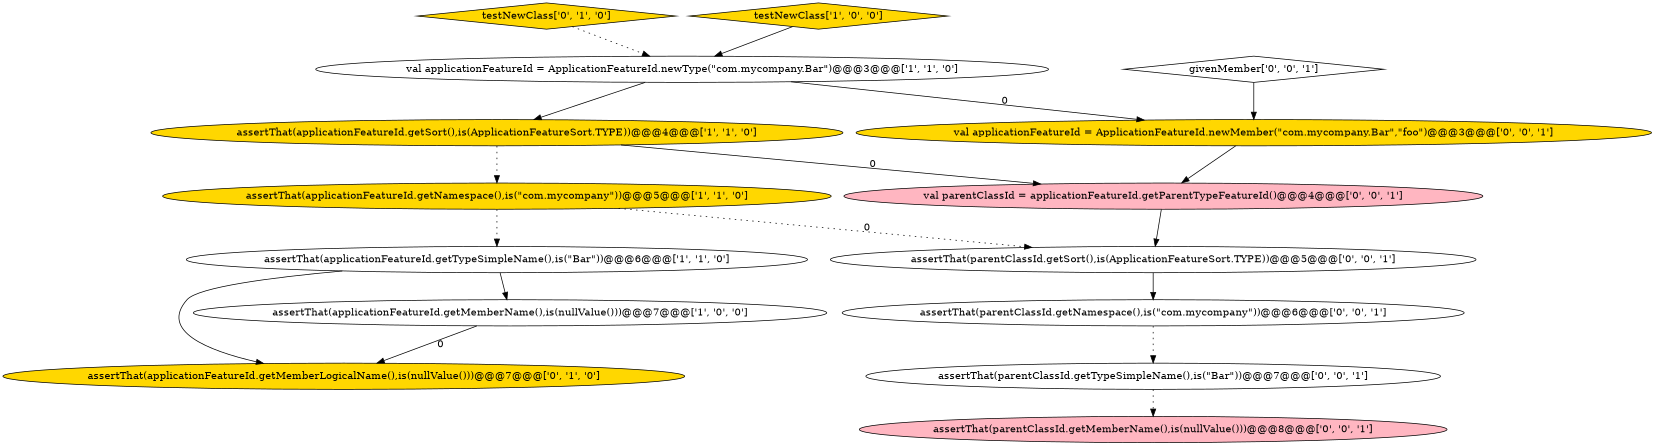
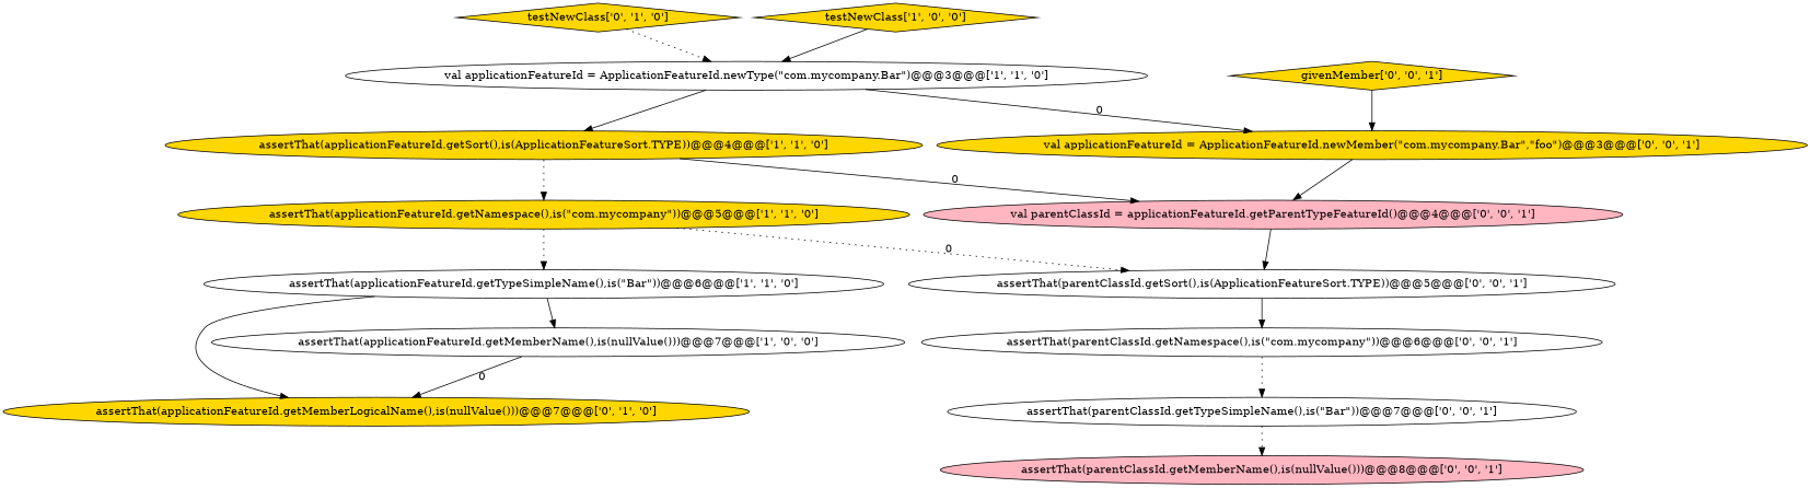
  digraph {
    node [fillcolor=white shape=ellipse style=filled]
    edge [style=solid]
    n1 [fillcolor=gold label="testNewClass['0', '1', '0']" shape=diamond]
    n2 [label="val applicationFeatureId = ApplicationFeatureId.newType(\"com.mycompany.Bar\")@@@3@@@['1', '1', '0']"]
    n3 [fillcolor=gold label="val applicationFeatureId = ApplicationFeatureId.newMember(\"com.mycompany.Bar\",\"foo\")@@@3@@@['0', '0', '1']"]
    n4 [fillcolor=gold label="assertThat(applicationFeatureId.getSort(),is(ApplicationFeatureSort.TYPE))@@@4@@@['1', '1', '0']"]
    n5 [fillcolor=gold label="assertThat(applicationFeatureId.getNamespace(),is(\"com.mycompany\"))@@@5@@@['1', '1', '0']"]
    n6 [label="assertThat(applicationFeatureId.getTypeSimpleName(),is(\"Bar\"))@@@6@@@['1', '1', '0']"]
    n7 [label="assertThat(parentClassId.getSort(),is(ApplicationFeatureSort.TYPE))@@@5@@@['0', '0', '1']"]
    n8 [fillcolor=lightpink label="assertThat(parentClassId.getMemberName(),is(nullValue()))@@@8@@@['0', '0', '1']"]
    n9 [fillcolor=lightpink label="val parentClassId = applicationFeatureId.getParentTypeFeatureId()@@@4@@@['0', '0', '1']"]
    n10 [label="assertThat(parentClassId.getNamespace(),is(\"com.mycompany\"))@@@6@@@['0', '0', '1']"]
    n11 [label="assertThat(parentClassId.getTypeSimpleName(),is(\"Bar\"))@@@7@@@['0', '0', '1']"]
    n12 [fillcolor=gold label="assertThat(applicationFeatureId.getMemberLogicalName(),is(nullValue()))@@@7@@@['0', '1', '0']"]
    n13 [label="assertThat(applicationFeatureId.getMemberName(),is(nullValue()))@@@7@@@['1', '0', '0']"]
    n14 [fillcolor=gold label="testNewClass['1', '0', '0']" shape=diamond]
-   n15 [label="givenMember['0', '0', '1']" shape=diamond]
+   n15 [fillcolor=gold label="givenMember['0', '0', '1']" shape=diamond]
    n1 -> n2 [style=dotted]
    n2 -> n3 [label=0]
    n2 -> n4
    n3 -> n9
    n4 -> n5 [style=dotted]
    n4 -> n9 [label=0]
    n5 -> n6 [style=dotted]
    n5 -> n7 [label=0 style=dotted]
    n6 -> n12
    n6 -> n13
    n7 -> n10
    n9 -> n7
    n10 -> n11 [style=dotted]
    n11 -> n8 [style=dotted]
    n13 -> n12 [label=0]
    n14 -> n2
    n15 -> n3
  }
